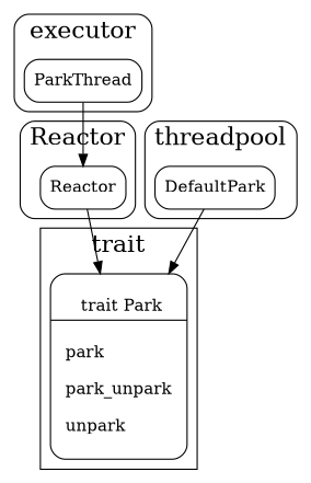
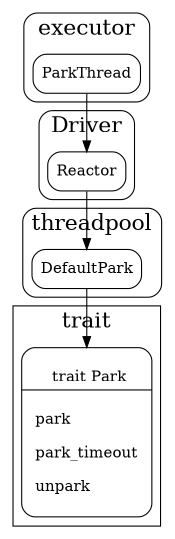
  digraph {
    newrank=true
    rankdir=TD
    node [shape=box style=rounded]
-   n1 [label="{\n        trait Park  |\n        park \l\n        park_unpark \l\n        unpark \l\n      }" shape=record]
+   n1 [label="{\n        trait Park  |\n        park \l\n        park_timeout \l\n        unpark \l\n      }" shape=record]
    ParkThread
    Reactor
    DefaultPark
    subgraph cluster_1 {
      fontsize=20
      label=trait
      n1
    }
    subgraph cluster_2 {
      fontsize=20
      label=executor
      style=rounded
      ParkThread
    }
    subgraph cluster_3 {
      fontsize=20
-     label=Reactor
+     label=Driver
      style=rounded
      Reactor
    }
    subgraph cluster_4 {
      fontsize=20
      label=timer
      style=rounded
    }
    subgraph cluster_5 {
      fontsize=20
      label=threadpool
      style=rounded
      DefaultPark
    }
    ParkThread -> Reactor
-   Reactor -> n1
+   Reactor -> DefaultPark
    DefaultPark -> n1
  }
